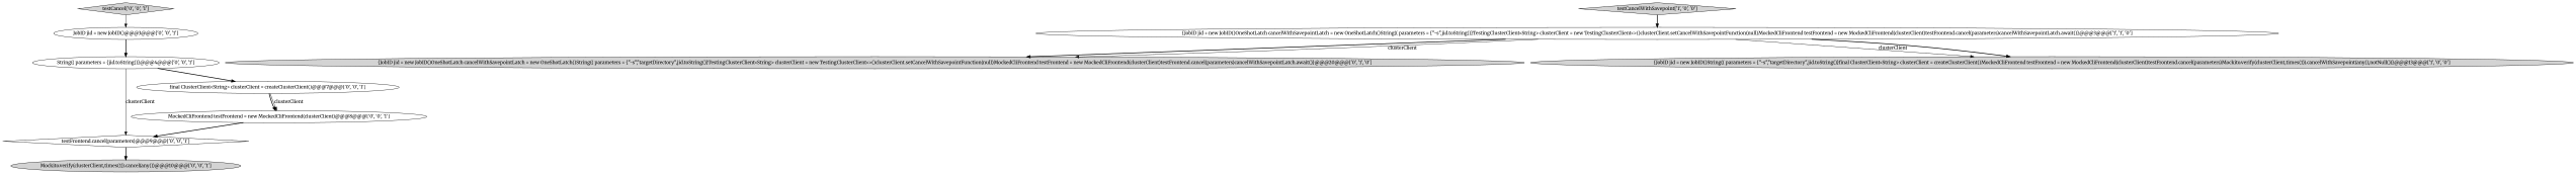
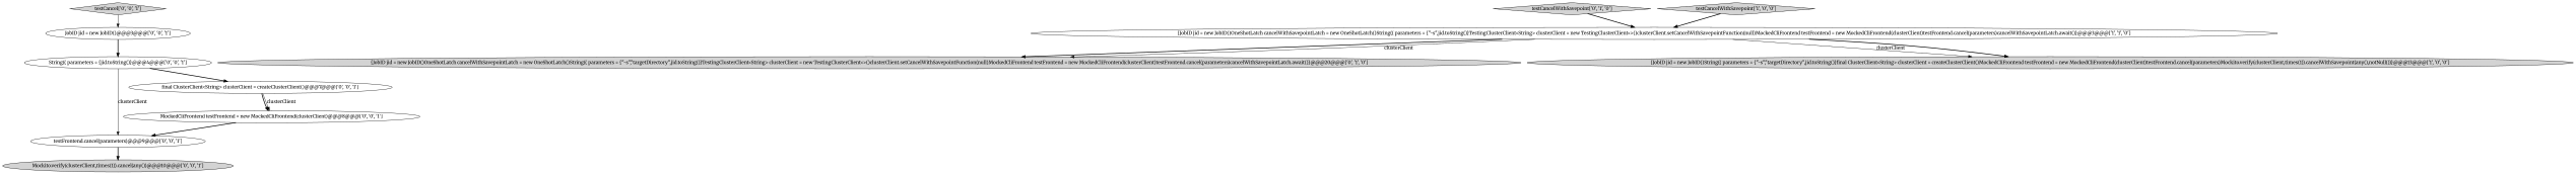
  digraph {
    fontname=Merriweather
    node [fillcolor=white fontname=Merriweather shape=ellipse style=filled]
    edge [fontname=Merriweather style=bold]
    n1 [label="MockedCliFrontend testFrontend = new MockedCliFrontend(clusterClient)@@@8@@@['0', '0', '1']"]
-   n2 [label="testFrontend.cancel(parameters)@@@9@@@['0', '0', '1']" shape=diamond]
+   n2 [label="testFrontend.cancel(parameters)@@@9@@@['0', '0', '1']"]
    n3 [fillcolor=lightgray label="Mockito.verify(clusterClient,times(1)).cancel(any())@@@10@@@['0', '0', '1']"]
    n4 [fillcolor=lightgray label="{JobID jid = new JobID()OneShotLatch cancelWithSavepointLatch = new OneShotLatch()String(( parameters = {\"-s\",\"targetDirectory\",jid.toString()}TestingClusterClient<String> clusterClient = new TestingClusterClient<>()clusterClient.setCancelWithSavepointFunction(null)MockedCliFrontend testFrontend = new MockedCliFrontend(clusterClient)testFrontend.cancel(parameters)cancelWithSavepointLatch.await()}@@@20@@@['0', '1', '0']"]
    n5 [label="{JobID jid = new JobID()OneShotLatch cancelWithSavepointLatch = new OneShotLatch()String(( parameters = {\"-s\",jid.toString()}TestingClusterClient<String> clusterClient = new TestingClusterClient<>()clusterClient.setCancelWithSavepointFunction(null)MockedCliFrontend testFrontend = new MockedCliFrontend(clusterClient)testFrontend.cancel(parameters)cancelWithSavepointLatch.await()}@@@3@@@['1', '1', '0']"]
    n6 [fillcolor=lightgray label="{JobID jid = new JobID()String(( parameters = {\"-s\",\"targetDirectory\",jid.toString()}final ClusterClient<String> clusterClient = createClusterClient()MockedCliFrontend testFrontend = new MockedCliFrontend(clusterClient)testFrontend.cancel(parameters)Mockito.verify(clusterClient,times(1)).cancelWithSavepoint(any(),notNull())}@@@13@@@['1', '0', '0']"]
+   n7 [fillcolor=lightgray label="testCancelWithSavepoint['0', '1', '0']" shape=diamond]
    n8 [label="String(( parameters = {jid.toString()}@@@4@@@['0', '0', '1']"]
    n9 [label="final ClusterClient<String> clusterClient = createClusterClient()@@@7@@@['0', '0', '1']"]
    n10 [fillcolor=lightgray label="testCancel['0', '0', '1']" shape=diamond]
    n11 [label="JobID jid = new JobID()@@@3@@@['0', '0', '1']"]
    n12 [fillcolor=lightgray label="testCancelWithSavepoint['1', '0', '0']" shape=diamond]
    n1 -> n2
    n2 -> n3
    n5 -> n4
    n5 -> n4 [label=clusterClient style=solid]
    n5 -> n6 [label=clusterClient style=solid]
    n5 -> n6
+   n7 -> n5
    n8 -> n2 [label=clusterClient style=solid]
    n8 -> n9
    n9 -> n1
    n9 -> n1 [label=clusterClient style=solid]
    n10 -> n11 [style=solid]
    n11 -> n8
    n12 -> n5
  }
